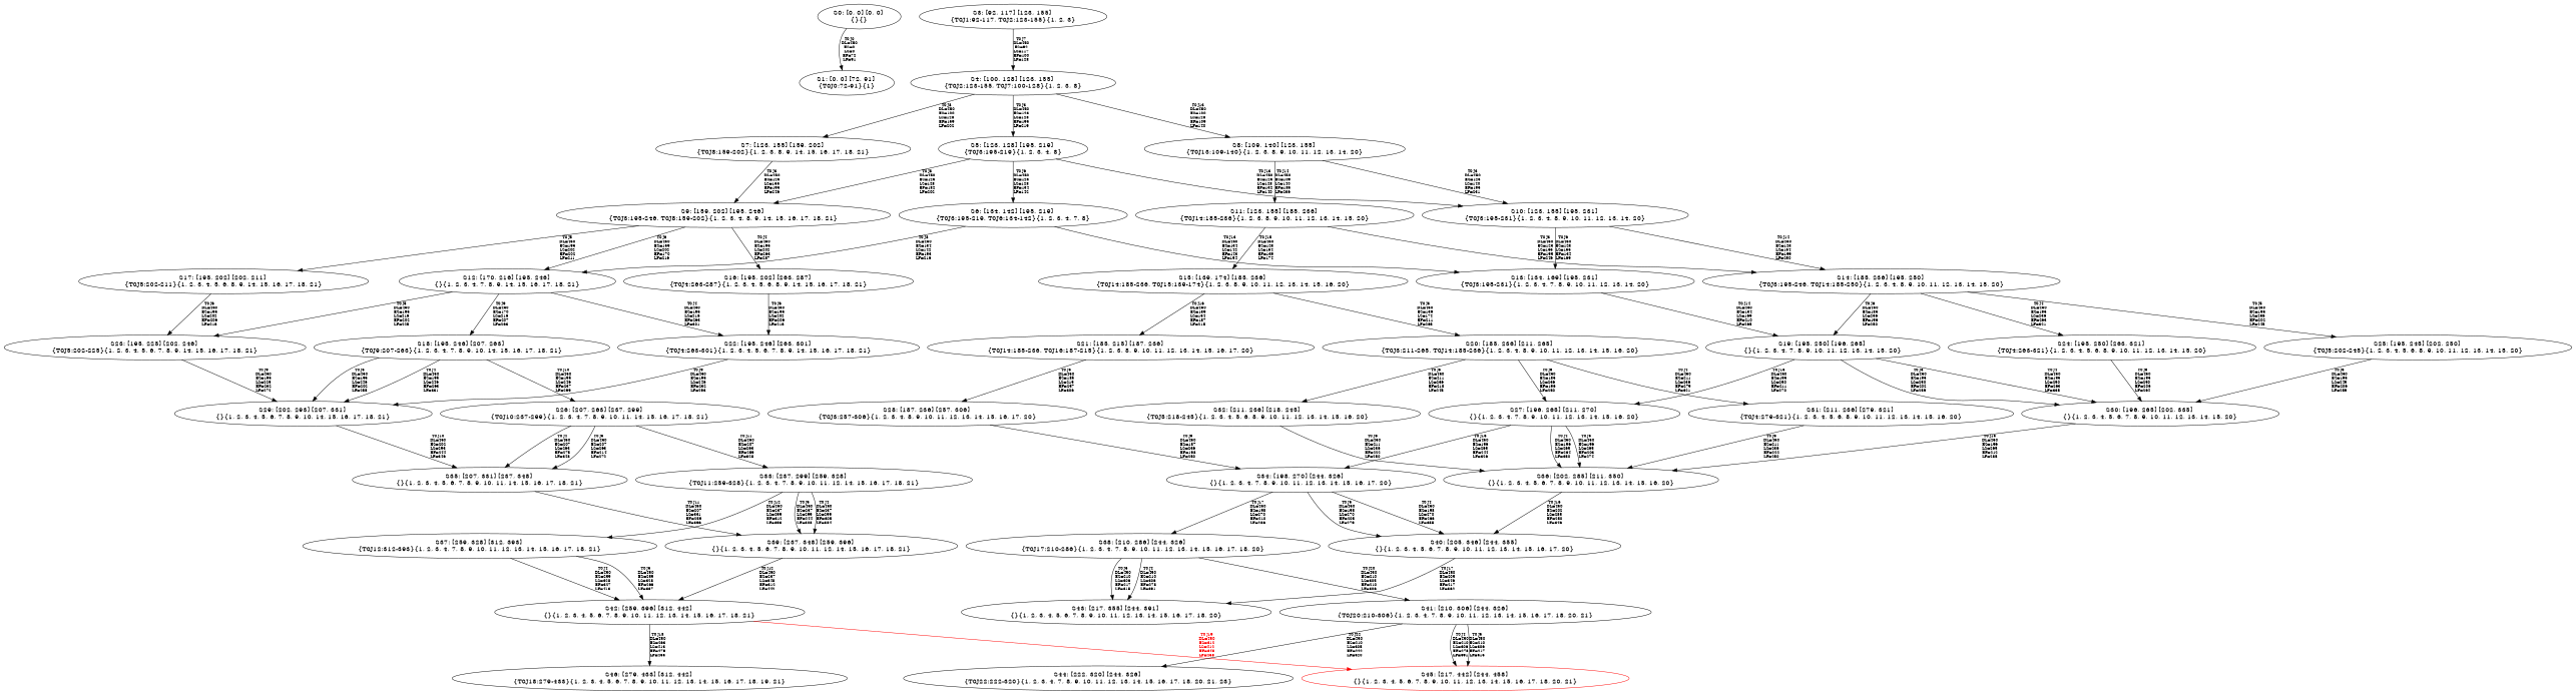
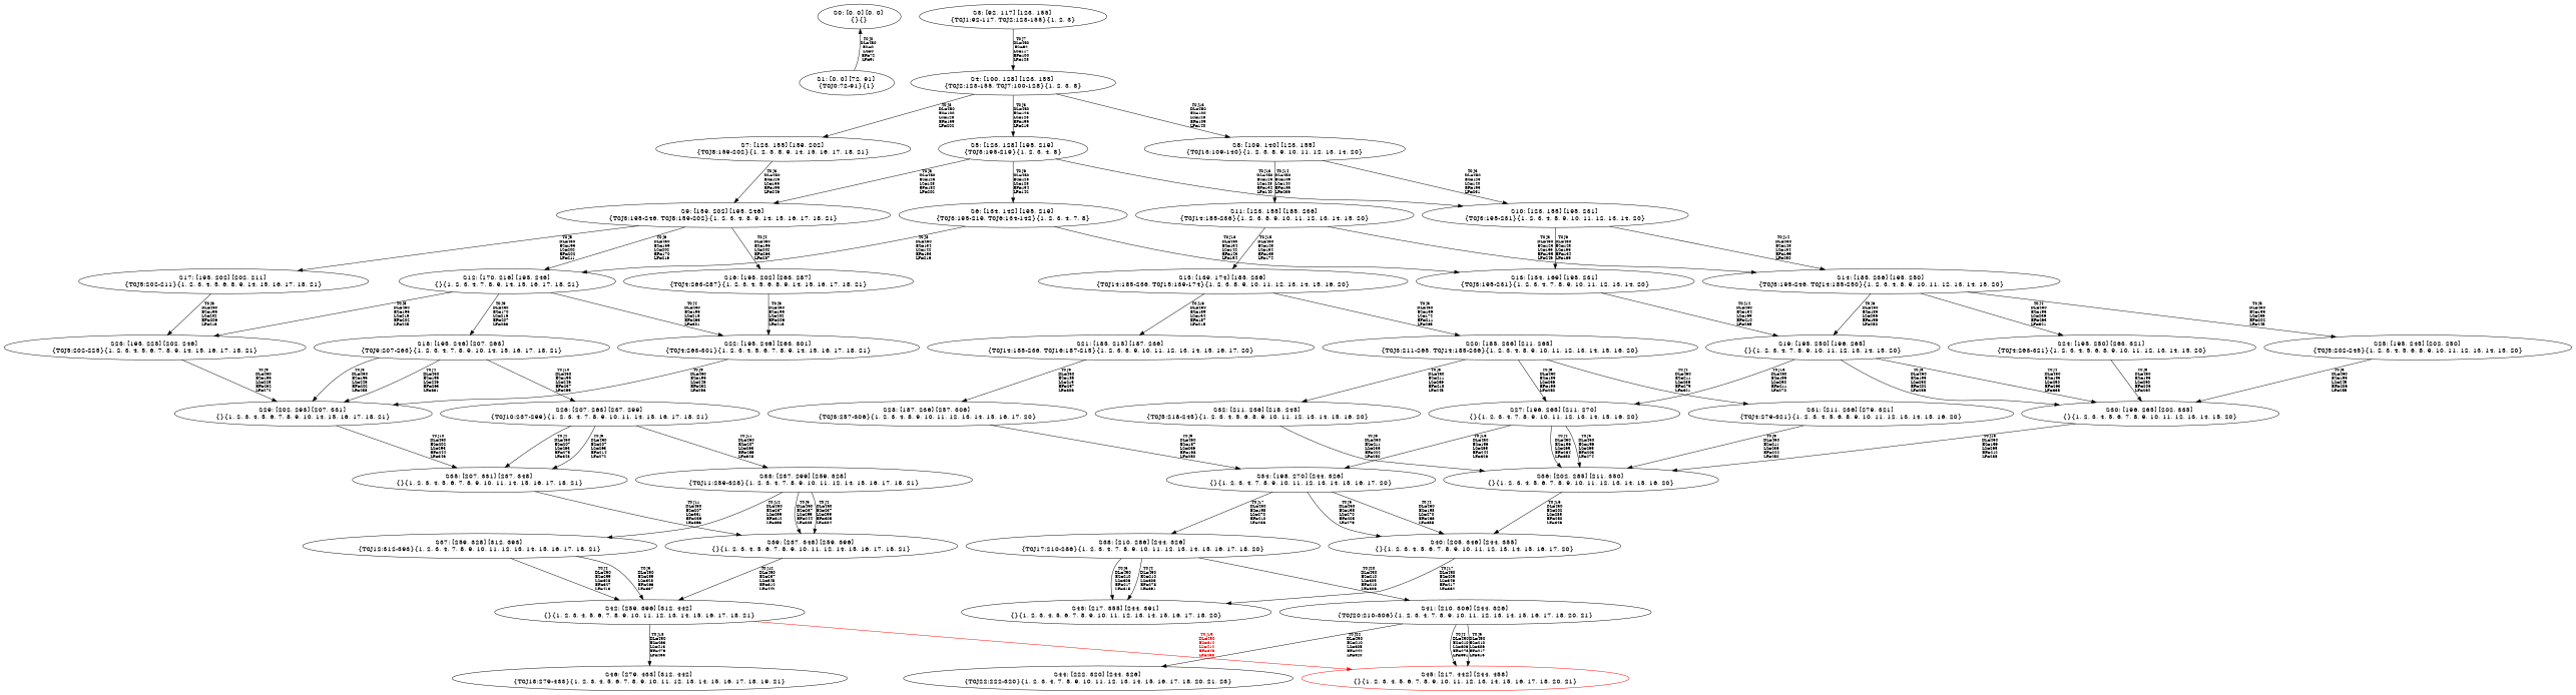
  digraph {
    edge [fontsize=8]
    n1 [label="S0: [0, 0] [0, 0] \n{}{}"]
    n2 [label="S1: [0, 0] [72, 91] \n{T0J0:72-91}{1}"]
    n3 [label="S3: [92, 117] [123, 155] \n{T0J1:92-117, T0J2:123-155}{1, 2, 3}"]
    n4 [label="S4: [100, 128] [123, 155] \n{T0J2:123-155, T0J7:100-128}{1, 2, 3, 8}"]
    n5 [label="S5: [123, 128] [195, 219] \n{T0J3:195-219}{1, 2, 3, 4, 8}"]
    n6 [label="S7: [123, 155] [159, 202] \n{T0J8:159-202}{1, 2, 3, 8, 9, 14, 15, 16, 17, 18, 21}"]
    n7 [label="S8: [109, 140] [123, 155] \n{T0J13:109-140}{1, 2, 3, 8, 9, 10, 11, 12, 13, 14, 20}"]
    n8 [label="S6: [134, 142] [195, 219] \n{T0J3:195-219, T0J6:134-142}{1, 2, 3, 4, 7, 8}"]
    n9 [label="S9: [159, 202] [195, 246] \n{T0J3:195-246, T0J8:159-202}{1, 2, 3, 4, 8, 9, 14, 15, 16, 17, 18, 21}"]
    n10 [label="S10: [123, 155] [195, 231] \n{T0J3:195-231}{1, 2, 3, 4, 8, 9, 10, 11, 12, 13, 14, 20}"]
    n11 [label="S11: [123, 155] [185, 236] \n{T0J14:185-236}{1, 2, 3, 8, 9, 10, 11, 12, 13, 14, 15, 20}"]
    n12 [label="S12: [170, 216] [195, 246] \n{}{1, 2, 3, 4, 7, 8, 9, 14, 15, 16, 17, 18, 21}"]
    n13 [label="S13: [134, 169] [195, 231] \n{T0J3:195-231}{1, 2, 3, 4, 7, 8, 9, 10, 11, 12, 13, 14, 20}"]
    n14 [label="S16: [195, 202] [263, 287] \n{T0J4:263-287}{1, 2, 3, 4, 5, 6, 8, 9, 14, 15, 16, 17, 18, 21}"]
    n15 [label="S17: [195, 202] [202, 211] \n{T0J5:202-211}{1, 2, 3, 4, 5, 6, 8, 9, 14, 15, 16, 17, 18, 21}"]
    n16 [label="S14: [185, 236] [195, 250] \n{T0J3:195-246, T0J14:185-250}{1, 2, 3, 4, 8, 9, 10, 11, 12, 13, 14, 15, 20}"]
    n17 [label="S18: [195, 246] [207, 263] \n{T0J9:207-263}{1, 2, 3, 4, 7, 8, 9, 10, 14, 15, 16, 17, 18, 21}"]
    n18 [label="S22: [195, 246] [263, 301] \n{T0J4:263-301}{1, 2, 3, 4, 5, 6, 7, 8, 9, 14, 15, 16, 17, 18, 21}"]
    n19 [label="S23: [195, 225] [202, 246] \n{T0J5:202-225}{1, 2, 3, 4, 5, 6, 7, 8, 9, 14, 15, 16, 17, 18, 21}"]
    n20 [label="S19: [195, 250] [196, 265] \n{}{1, 2, 3, 4, 7, 8, 9, 10, 11, 12, 13, 14, 15, 20}"]
    n21 [label="S15: [139, 174] [185, 236] \n{T0J14:185-236, T0J15:139-174}{1, 2, 3, 8, 9, 10, 11, 12, 13, 14, 15, 16, 20}"]
    n22 [label="S24: [195, 250] [263, 321] \n{T0J4:263-321}{1, 2, 3, 4, 5, 6, 8, 9, 10, 11, 12, 13, 14, 15, 20}"]
    n23 [label="S25: [195, 245] [202, 250] \n{T0J5:202-245}{1, 2, 3, 4, 5, 6, 8, 9, 10, 11, 12, 13, 14, 15, 20}"]
    n24 [label="S20: [185, 236] [211, 265] \n{T0J3:211-265, T0J14:185-236}{1, 2, 3, 4, 8, 9, 10, 11, 12, 13, 14, 15, 16, 20}"]
    n25 [label="S21: [185, 215] [187, 236] \n{T0J14:185-236, T0J16:187-215}{1, 2, 3, 8, 9, 10, 11, 12, 13, 14, 15, 16, 17, 20}"]
    n26 [label="S26: [207, 263] [237, 299] \n{T0J10:237-299}{1, 2, 3, 4, 7, 8, 9, 10, 11, 14, 15, 16, 17, 18, 21}"]
    n27 [label="S29: [202, 293] [207, 331] \n{}{1, 2, 3, 4, 5, 6, 7, 8, 9, 10, 14, 15, 16, 17, 18, 21}"]
    n28 [label="S27: [196, 265] [211, 270] \n{}{1, 2, 3, 4, 7, 8, 9, 10, 11, 12, 13, 14, 15, 16, 20}"]
    n29 [label="S30: [196, 265] [202, 335] \n{}{1, 2, 3, 4, 5, 6, 7, 8, 9, 10, 11, 12, 13, 14, 15, 20}"]
    n30 [label="S31: [211, 236] [279, 321] \n{T0J4:279-321}{1, 2, 3, 4, 5, 6, 8, 9, 10, 11, 12, 13, 14, 15, 16, 20}"]
    n31 [label="S32: [211, 236] [218, 245] \n{T0J5:218-245}{1, 2, 3, 4, 5, 6, 8, 9, 10, 11, 12, 13, 14, 15, 16, 20}"]
    n32 [label="S28: [187, 236] [257, 306] \n{T0J3:257-306}{1, 2, 3, 4, 8, 9, 10, 11, 12, 13, 14, 15, 16, 17, 20}"]
    n33 [label="S33: [237, 299] [259, 328] \n{T0J11:259-328}{1, 2, 3, 4, 7, 8, 9, 10, 11, 12, 14, 15, 16, 17, 18, 21}"]
    n34 [label="S35: [207, 331] [237, 348] \n{}{1, 2, 3, 4, 5, 6, 7, 8, 9, 10, 11, 14, 15, 16, 17, 18, 21}"]
    n35 [label="S34: [198, 270] [244, 326] \n{}{1, 2, 3, 4, 7, 8, 9, 10, 11, 12, 13, 14, 15, 16, 17, 20}"]
    n36 [label="S36: [202, 285] [211, 350] \n{}{1, 2, 3, 4, 5, 6, 7, 8, 9, 10, 11, 12, 13, 14, 15, 16, 20}"]
    n37 [label="S37: [259, 328] [312, 393] \n{T0J12:312-393}{1, 2, 3, 4, 7, 8, 9, 10, 11, 12, 13, 14, 15, 16, 17, 18, 21}"]
    n38 [label="S39: [237, 348] [259, 396] \n{}{1, 2, 3, 4, 5, 6, 7, 8, 9, 10, 11, 12, 14, 15, 16, 17, 18, 21}"]
    n39 [label="S38: [210, 286] [244, 326] \n{T0J17:210-286}{1, 2, 3, 4, 7, 8, 9, 10, 11, 12, 13, 14, 15, 16, 17, 18, 20}"]
    n40 [label="S40: [205, 346] [244, 355] \n{}{1, 2, 3, 4, 5, 6, 7, 8, 9, 10, 11, 12, 13, 14, 15, 16, 17, 20}"]
    n41 [label="S42: [259, 396] [312, 442] \n{}{1, 2, 3, 4, 5, 6, 7, 8, 9, 10, 11, 12, 13, 14, 15, 16, 17, 18, 21}"]
    n42 [label="S41: [210, 306] [244, 326] \n{T0J20:210-306}{1, 2, 3, 4, 7, 8, 9, 10, 11, 12, 13, 14, 15, 16, 17, 18, 20, 21}"]
    n43 [label="S43: [217, 355] [244, 391] \n{}{1, 2, 3, 4, 5, 6, 7, 8, 9, 10, 11, 12, 13, 14, 15, 16, 17, 18, 20}"]
    n44 [color=Red label="S45: [217, 442] [244, 458] \n{}{1, 2, 3, 4, 5, 6, 7, 8, 9, 10, 11, 12, 13, 14, 15, 16, 17, 18, 20, 21}"]
    n45 [label="S46: [279, 433] [312, 442] \n{T0J18:279-433}{1, 2, 3, 4, 5, 6, 7, 8, 9, 10, 11, 12, 13, 14, 15, 16, 17, 18, 19, 21}"]
    n46 [label="S44: [222, 320] [244, 326] \n{T0J22:222-320}{1, 2, 3, 4, 7, 8, 9, 10, 11, 12, 13, 14, 15, 16, 17, 18, 20, 21, 23}"]
-   n1 -> n2 [label="T0 J0\nDL=450\nES=0\nLS=0\nEF=72\nLF=91"]
+   n2 -> n1 [label="T0 J0\nDL=450\nES=0\nLS=0\nEF=72\nLF=91"]
    n3 -> n4 [label="T0 J7\nDL=450\nES=92\nLS=117\nEF=100\nLF=128"]
    n4 -> n5 [label="T0 J3\nDL=450\nES=123\nLS=128\nEF=195\nLF=219"]
    n4 -> n6 [label="T0 J8\nDL=450\nES=100\nLS=128\nEF=159\nLF=202"]
    n4 -> n7 [label="T0 J13\nDL=450\nES=100\nLS=128\nEF=109\nLF=140"]
    n5 -> n8 [label="T0 J6\nDL=450\nES=123\nLS=128\nEF=134\nLF=142"]
    n5 -> n9 [label="T0 J8\nDL=450\nES=123\nLS=128\nEF=182\nLF=202"]
    n5 -> n10 [label="T0 J13\nDL=450\nES=123\nLS=128\nEF=132\nLF=140"]
    n6 -> n9 [label="T0 J3\nDL=450\nES=123\nLS=155\nEF=195\nLF=246"]
    n7 -> n10 [label="T0 J3\nDL=450\nES=123\nLS=140\nEF=195\nLF=231"]
    n7 -> n11 [label="T0 J14\nDL=450\nES=109\nLS=140\nEF=185\nLF=236"]
    n8 -> n12 [label="T0 J8\nDL=450\nES=134\nLS=142\nEF=193\nLF=216"]
    n8 -> n13 [label="T0 J13\nDL=450\nES=134\nLS=142\nEF=143\nLF=154"]
    n9 -> n12 [label="T0 J6\nDL=450\nES=159\nLS=202\nEF=170\nLF=216"]
    n9 -> n14 [label="T0 J4\nDL=450\nES=195\nLS=202\nEF=263\nLF=287"]
    n9 -> n15 [label="T0 J5\nDL=450\nES=195\nLS=202\nEF=202\nLF=211"]
    n10 -> n13 [label="T0 J6\nDL=450\nES=123\nLS=155\nEF=134\nLF=169"]
    n10 -> n16 [label="T0 J14\nDL=450\nES=123\nLS=154\nEF=199\nLF=250"]
    n11 -> n16 [label="T0 J3\nDL=450\nES=123\nLS=155\nEF=195\nLF=246"]
    n11 -> n21 [label="T0 J15\nDL=450\nES=123\nLS=154\nEF=139\nLF=174"]
    n12 -> n17 [label="T0 J9\nDL=450\nES=170\nLS=216\nEF=207\nLF=263"]
    n12 -> n18 [label="T0 J4\nDL=450\nES=195\nLS=216\nEF=263\nLF=301"]
    n12 -> n19 [label="T0 J5\nDL=450\nES=195\nLS=216\nEF=202\nLF=225"]
    n13 -> n20 [label="T0 J14\nDL=450\nES=134\nLS=169\nEF=210\nLF=265"]
    n14 -> n18 [label="T0 J6\nDL=450\nES=195\nLS=202\nEF=206\nLF=216"]
    n15 -> n19 [label="T0 J6\nDL=450\nES=195\nLS=202\nEF=206\nLF=216"]
    n16 -> n20 [label="T0 J6\nDL=450\nES=185\nLS=236\nEF=196\nLF=250"]
    n16 -> n22 [label="T0 J4\nDL=450\nES=195\nLS=236\nEF=263\nLF=321"]
    n16 -> n23 [label="T0 J5\nDL=450\nES=195\nLS=236\nEF=202\nLF=245"]
    n17 -> n26 [label="T0 J10\nDL=450\nES=195\nLS=246\nEF=237\nLF=299"]
    n17 -> n27 [label="T0 J4\nDL=450\nES=195\nLS=246\nEF=263\nLF=331"]
    n17 -> n27 [label="T0 J5\nDL=450\nES=195\nLS=246\nEF=202\nLF=255"]
    n18 -> n27 [label="T0 J9\nDL=450\nES=195\nLS=246\nEF=232\nLF=293"]
    n19 -> n27 [label="T0 J9\nDL=450\nES=195\nLS=225\nEF=232\nLF=272"]
    n20 -> n28 [label="T0 J15\nDL=450\nES=195\nLS=250\nEF=211\nLF=270"]
    n20 -> n29 [label="T0 J4\nDL=450\nES=195\nLS=250\nEF=263\nLF=335"]
    n20 -> n29 [label="T0 J5\nDL=450\nES=195\nLS=250\nEF=202\nLF=259"]
    n21 -> n24 [label="T0 J3\nDL=450\nES=139\nLS=174\nEF=211\nLF=265"]
    n21 -> n25 [label="T0 J16\nDL=450\nES=139\nLS=154\nEF=187\nLF=215"]
    n22 -> n29 [label="T0 J6\nDL=450\nES=195\nLS=250\nEF=206\nLF=264"]
    n23 -> n29 [label="T0 J6\nDL=450\nES=195\nLS=245\nEF=206\nLF=259"]
    n24 -> n28 [label="T0 J6\nDL=450\nES=185\nLS=236\nEF=196\nLF=250"]
    n24 -> n30 [label="T0 J4\nDL=450\nES=211\nLS=236\nEF=279\nLF=321"]
    n24 -> n31 [label="T0 J5\nDL=450\nES=211\nLS=236\nEF=218\nLF=245"]
    n25 -> n32 [label="T0 J3\nDL=450\nES=185\nLS=215\nEF=257\nLF=306"]
    n26 -> n33 [label="T0 J11\nDL=450\nES=207\nLS=263\nEF=259\nLF=328"]
    n26 -> n34 [label="T0 J4\nDL=450\nES=207\nLS=263\nEF=275\nLF=348"]
    n26 -> n34 [label="T0 J5\nDL=450\nES=207\nLS=263\nEF=214\nLF=272"]
    n27 -> n34 [label="T0 J10\nDL=450\nES=202\nLS=293\nEF=244\nLF=346"]
    n28 -> n35 [label="T0 J16\nDL=450\nES=196\nLS=265\nEF=244\nLF=326"]
    n28 -> n36 [label="T0 J4\nDL=450\nES=196\nLS=265\nEF=264\nLF=350"]
    n28 -> n36 [label="T0 J5\nDL=450\nES=196\nLS=265\nEF=203\nLF=274"]
    n29 -> n36 [label="T0 J15\nDL=450\nES=196\nLS=265\nEF=212\nLF=285"]
    n30 -> n36 [label="T0 J6\nDL=450\nES=211\nLS=236\nEF=222\nLF=250"]
    n31 -> n36 [label="T0 J6\nDL=450\nES=211\nLS=236\nEF=222\nLF=250"]
    n32 -> n35 [label="T0 J6\nDL=450\nES=187\nLS=236\nEF=198\nLF=250"]
    n33 -> n37 [label="T0 J12\nDL=450\nES=237\nLS=299\nEF=312\nLF=393"]
    n33 -> n38 [label="T0 J4\nDL=450\nES=237\nLS=299\nEF=305\nLF=384"]
    n33 -> n38 [label="T0 J5\nDL=450\nES=237\nLS=299\nEF=244\nLF=308"]
    n34 -> n38 [label="T0 J11\nDL=450\nES=207\nLS=331\nEF=259\nLF=396"]
    n35 -> n39 [label="T0 J17\nDL=450\nES=198\nLS=270\nEF=210\nLF=286"]
    n35 -> n40 [label="T0 J4\nDL=450\nES=198\nLS=270\nEF=266\nLF=355"]
    n35 -> n40 [label="T0 J5\nDL=450\nES=198\nLS=270\nEF=205\nLF=279"]
    n36 -> n40 [label="T0 J16\nDL=450\nES=202\nLS=285\nEF=250\nLF=346"]
    n37 -> n41 [label="T0 J4\nDL=450\nES=259\nLS=328\nEF=327\nLF=413"]
    n37 -> n41 [label="T0 J5\nDL=450\nES=259\nLS=328\nEF=266\nLF=337"]
    n38 -> n41 [label="T0 J12\nDL=450\nES=237\nLS=348\nEF=312\nLF=442"]
    n39 -> n42 [label="T0 J20\nDL=450\nES=210\nLS=305\nEF=210\nLF=306"]
    n39 -> n43 [label="T0 J4\nDL=450\nES=210\nLS=306\nEF=278\nLF=391"]
    n39 -> n43 [label="T0 J5\nDL=450\nES=210\nLS=306\nEF=217\nLF=315"]
    n40 -> n43 [label="T0 J17\nDL=450\nES=205\nLS=346\nEF=217\nLF=362"]
    n41 -> n44 [color=Red fontcolor=Red label="T0 J19\nDL=450\nES=312\nLS=412\nEF=348\nLF=458"]
    n41 -> n45 [label="T0 J18\nDL=450\nES=263\nLS=413\nEF=279\nLF=433"]
    n42 -> n44 [label="T0 J4\nDL=450\nES=210\nLS=306\nEF=278\nLF=391"]
    n42 -> n44 [label="T0 J5\nDL=450\nES=210\nLS=306\nEF=217\nLF=315"]
    n42 -> n46 [label="T0 J22\nDL=450\nES=210\nLS=305\nEF=222\nLF=320"]
  }
